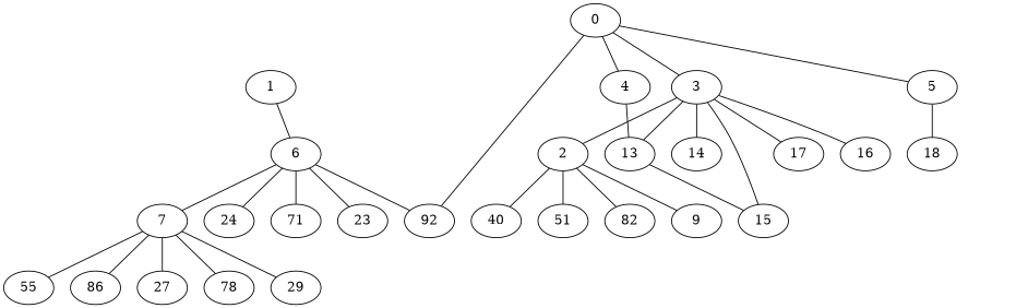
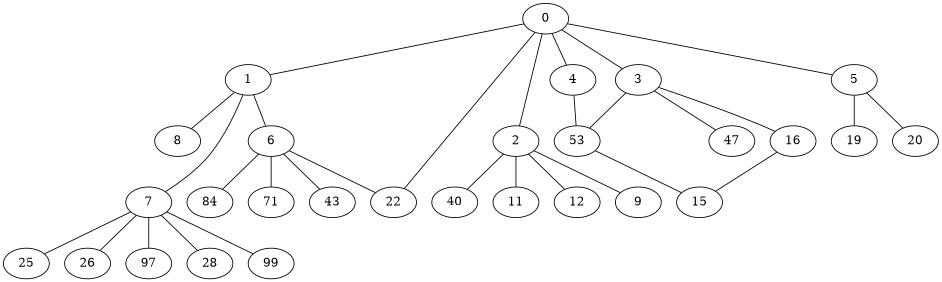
  graph {
    0
    1
    2
    3
    4
    5
-   22 [label=92]
+   22
+   8
    6
    7
    9
    n12 [label=40]
-   11 [label=51]
-   12 [label=82]
-   13
-   14
+   11
+   12
+   13 [label=53]
    15
    16
-   17
-   18
-   24
+   17 [label=47]
+   18 [label=19]
+   20
+   24 [label=84]
    n23 [label=71]
-   23
-   25 [label=55]
-   26 [label=86]
-   27
-   28 [label=78]
-   29
-   3 -- 2
+   23 [label=43]
+   25
+   26
+   27 [label=97]
+   28
+   29 [label=99]
+   0 -- 1
+   0 -- 2
    0 -- 3
    0 -- 4
    0 -- 5
    0 -- 22
+   1 -- 8
    1 -- 6
-   6 -- 7
+   1 -- 7
    2 -- 9
    2 -- n12
    2 -- 11
    2 -- 12
    3 -- 13
-   3 -- 14
-   3 -- 15
+   16 -- 15
    3 -- 16
    3 -- 17
    4 -- 13
    5 -- 18
+   5 -- 20
    6 -- 22
    6 -- 24
    6 -- n23
    6 -- 23
    7 -- 25
    7 -- 26
    7 -- 27
    7 -- 28
    7 -- 29
    13 -- 15
  }
